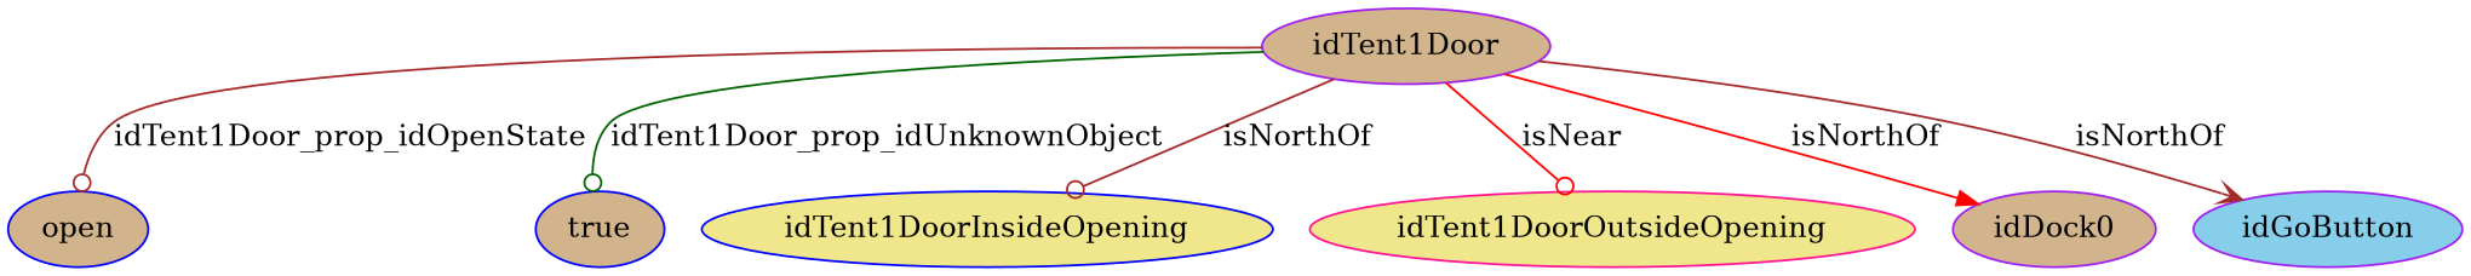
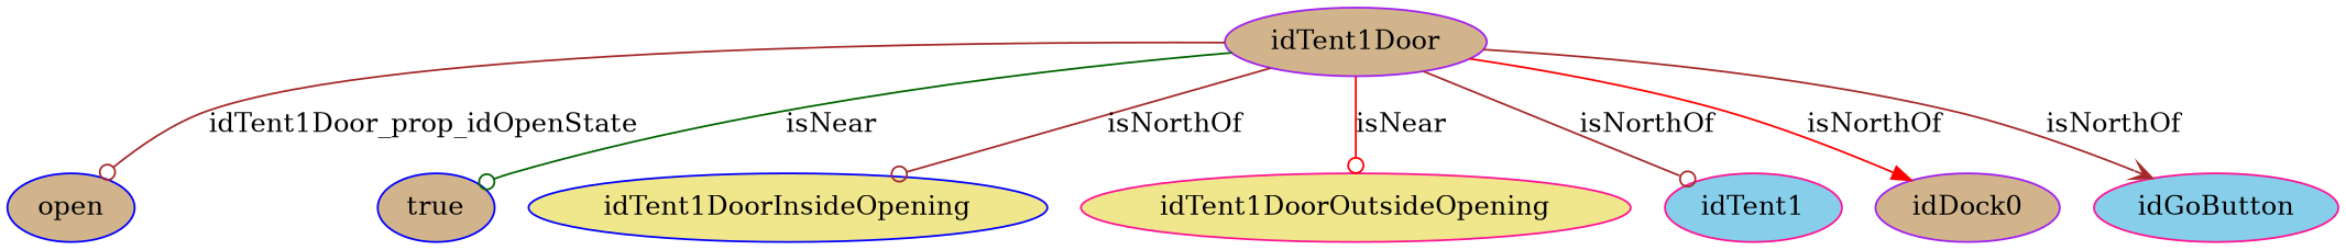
  strict digraph {
    node [color=blue fillcolor=tan node_type=entity_node style=filled]
    edge [arrowhead=odot color=brown edge_type=relationship]
    idTent1Door [color=purple]
    open [node_type=property_node]
    true [node_type=property_node]
    idTent1DoorInsideOpening [fillcolor=khaki]
    idTent1DoorOutsideOpening [color=deeppink fillcolor=khaki]
+   idTent1 [color=deeppink fillcolor=skyblue]
    n7 [color=purple label=idDock0]
-   idGoButton [color=purple fillcolor=skyblue]
+   idGoButton [color=deeppink fillcolor=skyblue]
    idTent1Door -> open [edge_type=property label=idTent1Door_prop_idOpenState]
-   idTent1Door -> true [color=darkgreen edge_type=property label=idTent1Door_prop_idUnknownObject]
+   idTent1Door -> true [color=darkgreen edge_type=property label=isNear]
    idTent1Door -> idTent1DoorInsideOpening [label=isNorthOf]
    idTent1Door -> idTent1DoorOutsideOpening [color=red label=isNear]
+   idTent1Door -> idTent1 [label=isNorthOf]
    idTent1Door -> n7 [arrowhead=normal color=red label=isNorthOf]
    idTent1Door -> idGoButton [arrowhead=vee label=isNorthOf]
  }
